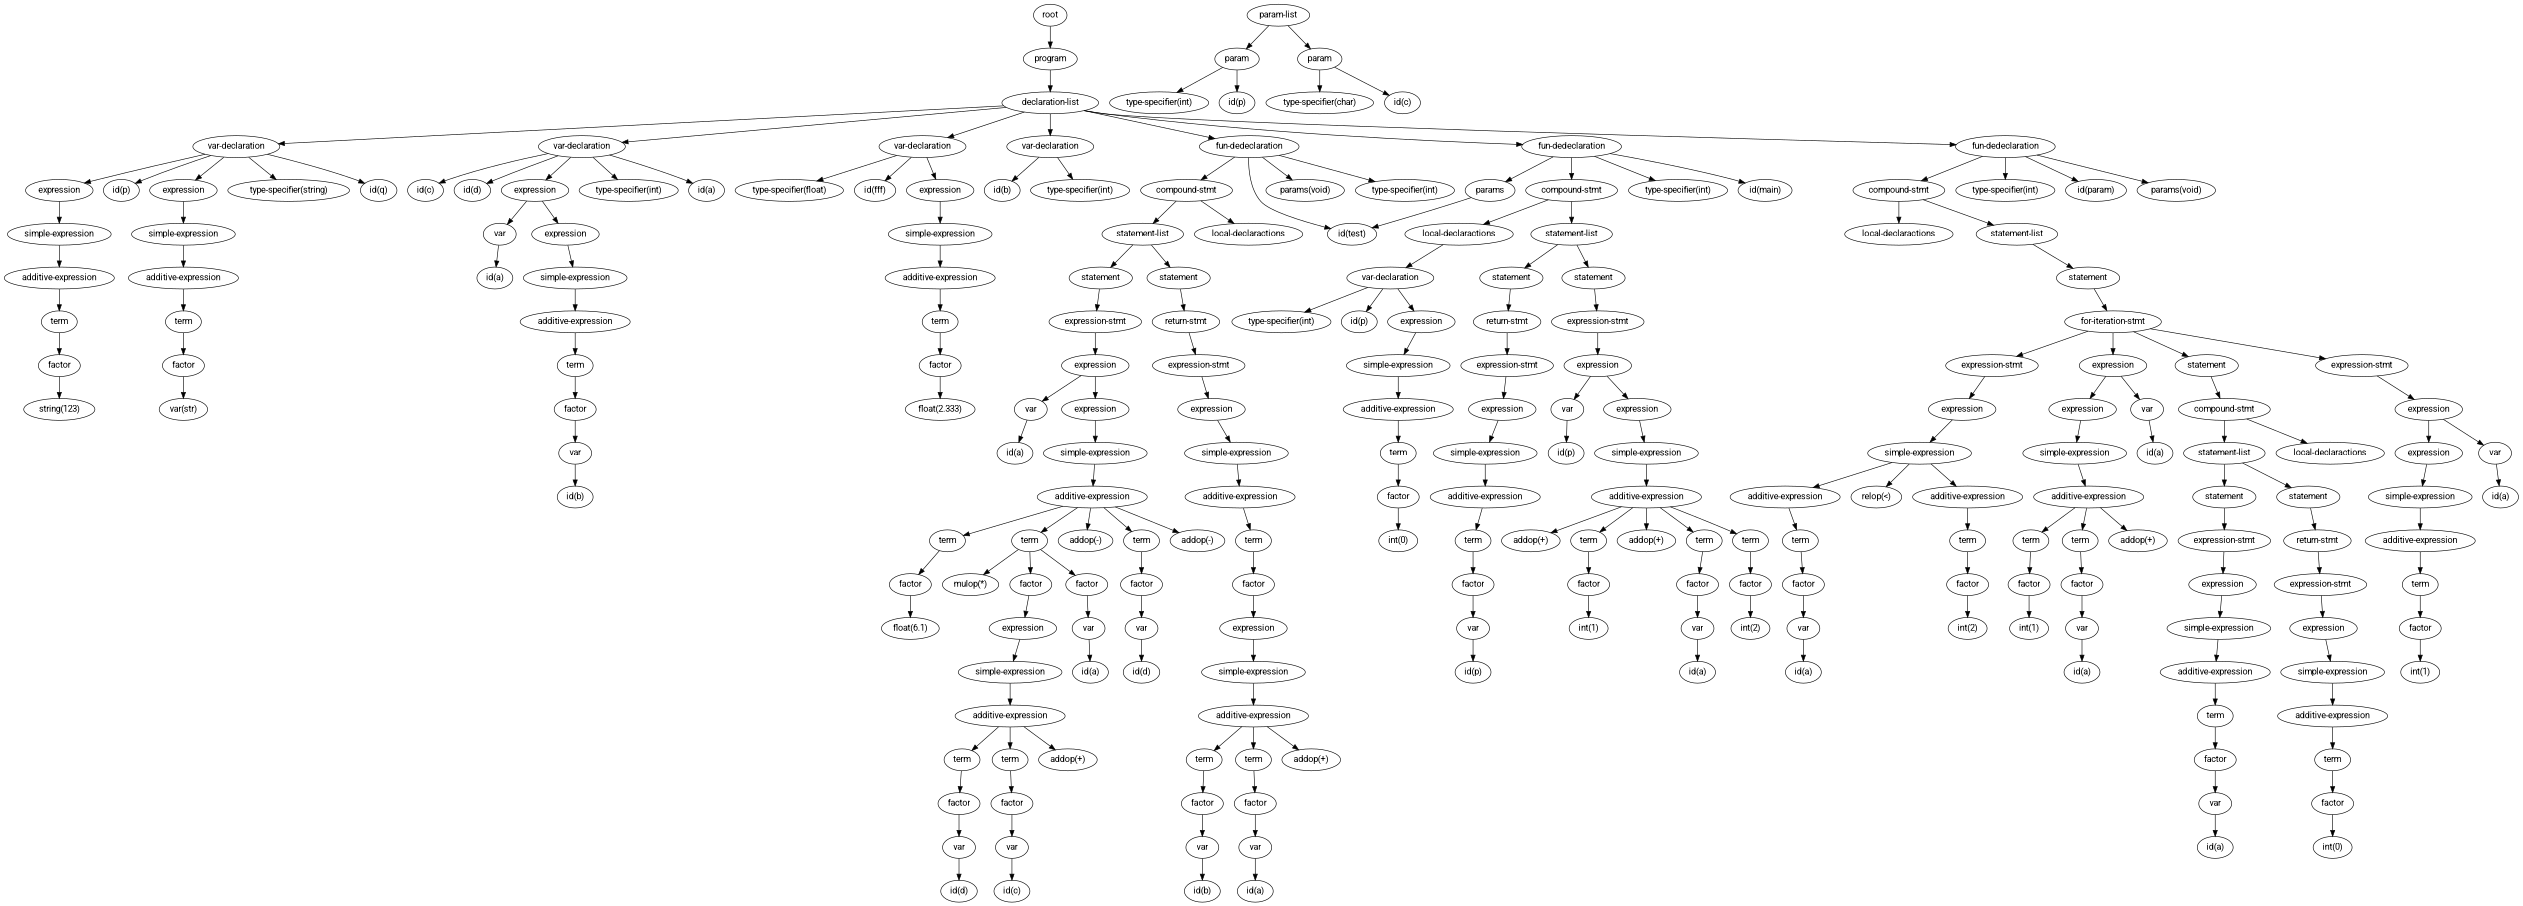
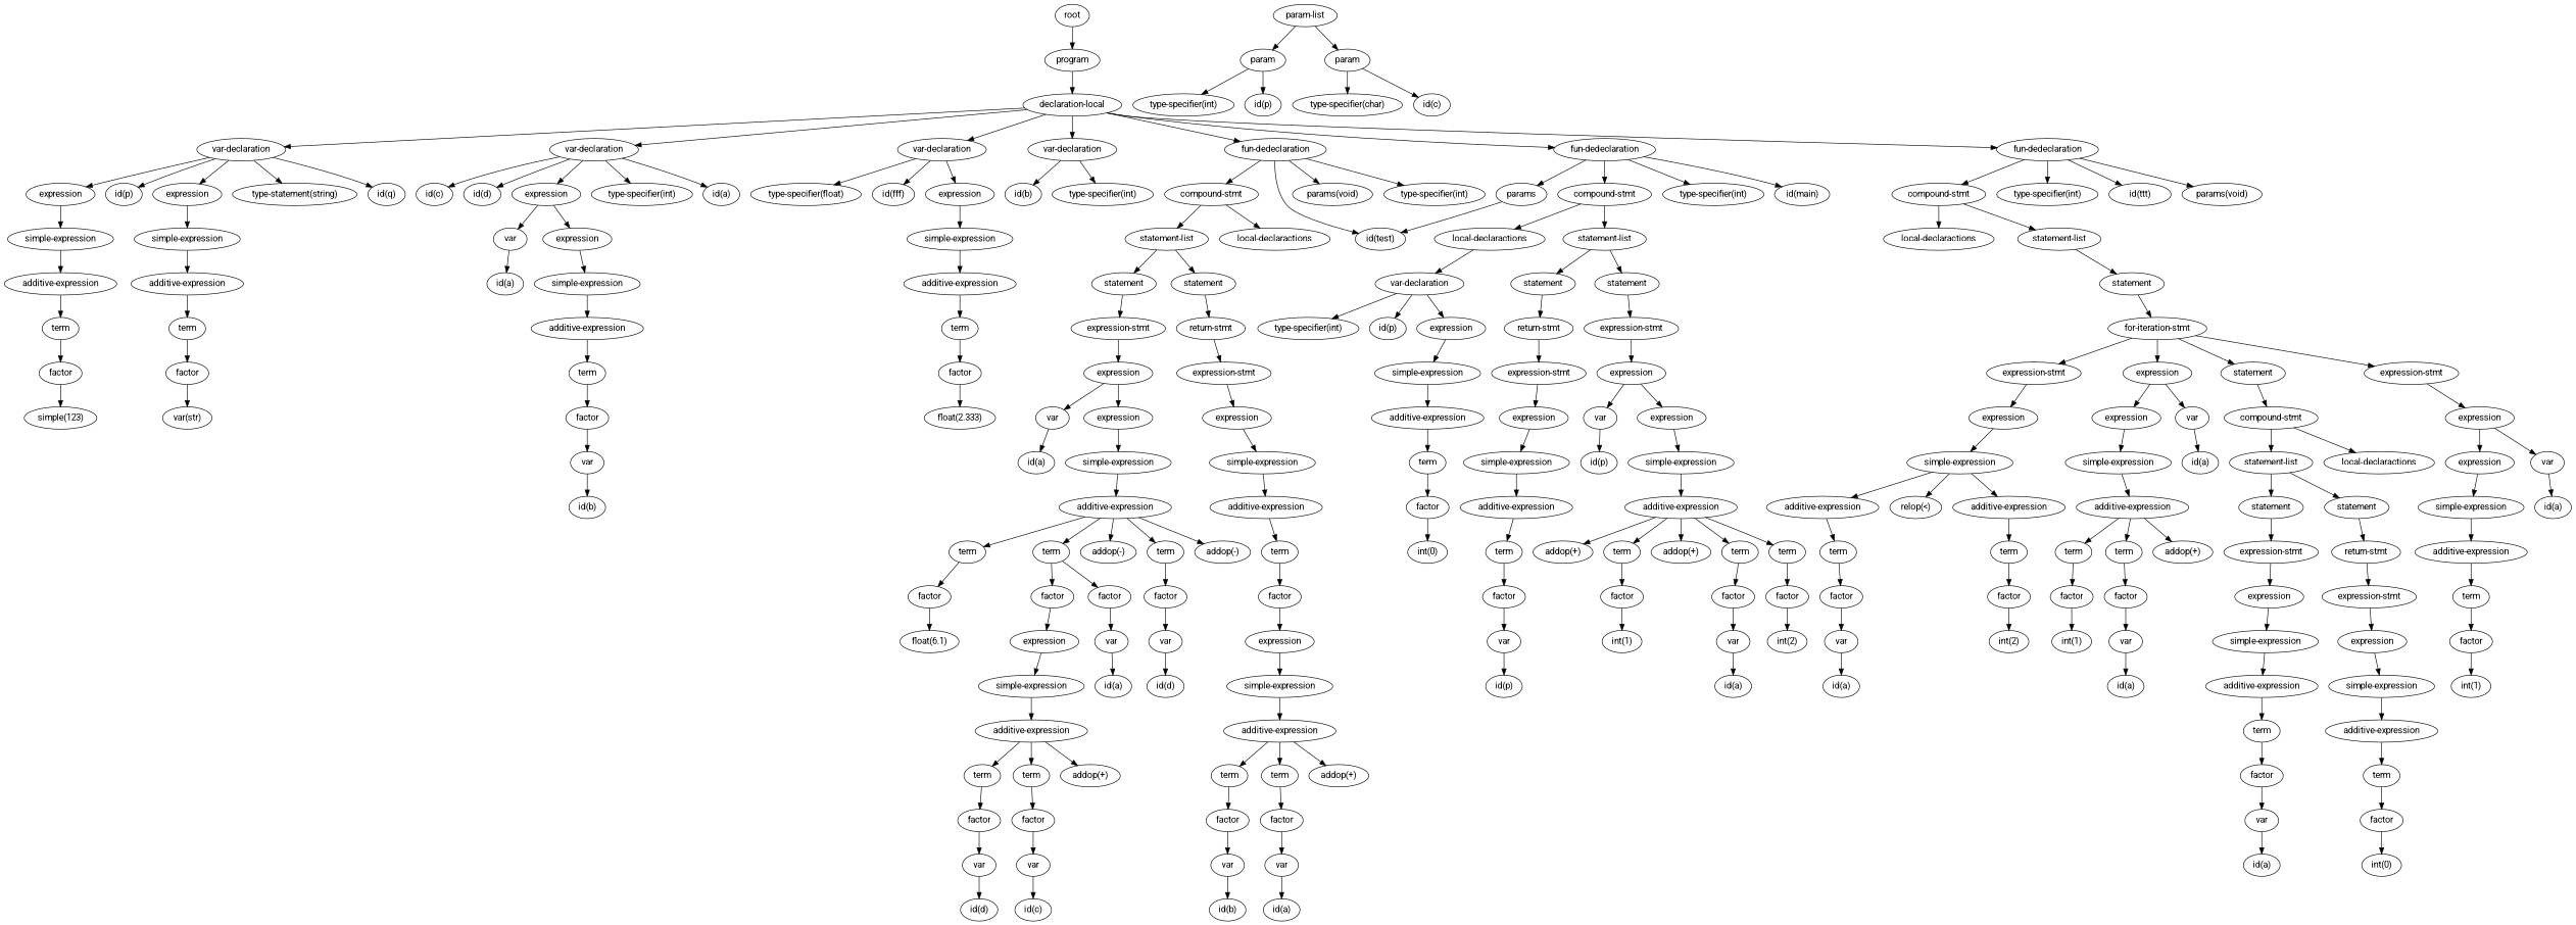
  digraph {
    fontname=Roboto
    node [fontname=Roboto]
    edge [fontname=Roboto]
    n1 [label=root]
    n2 [label=program]
-   n3 [label="declaration-list"]
+   n3 [label="declaration-local"]
    n4 [label="var-declaration"]
    n5 [label="var-declaration"]
    n6 [label="var-declaration"]
    n7 [label="var-declaration"]
    n8 [label="fun-dedeclaration"]
    n9 [label="fun-dedeclaration"]
    n10 [label="fun-dedeclaration"]
-   n11 [label="type-specifier(string)"]
+   n11 [label="type-statement(string)"]
    n12 [label="id(q)"]
    n13 [label=expression]
    n14 [label="id(p)"]
    n15 [label=expression]
    n16 [label="type-specifier(int)"]
    n17 [label="id(a)"]
    n18 [label="id(c)"]
    n19 [label="id(d)"]
    n20 [label=expression]
    n21 [label="type-specifier(float)"]
    n22 [label="id(fff)"]
    n23 [label=expression]
    n24 [label="type-specifier(int)"]
    n25 [label="id(b)"]
    n26 [label="type-specifier(int)"]
    n27 [label="id(test)"]
    n28 [label="params(void)"]
    n29 [label="compound-stmt"]
    n30 [label="type-specifier(int)"]
    n31 [label="id(main)"]
    n32 [label=params]
    n33 [label="compound-stmt"]
    n34 [label="type-specifier(int)"]
-   n35 [label="id(param)"]
+   n35 [label="id(ttt)"]
    n36 [label="params(void)"]
    n37 [label="compound-stmt"]
    n38 [label="simple-expression"]
    n39 [label="simple-expression"]
    n40 [label="additive-expression"]
    n41 [label=term]
    n42 [label=factor]
-   n43 [label="string(123)"]
+   n43 [label="simple(123)"]
    n44 [label="additive-expression"]
    n45 [label=term]
    n46 [label=factor]
    n47 [label="var(str)"]
    n48 [label=var]
    n49 [label=expression]
    n50 [label="id(a)"]
    n51 [label="simple-expression"]
    n52 [label="additive-expression"]
    n53 [label=term]
    n54 [label=factor]
    n55 [label=var]
    n56 [label="id(b)"]
    n57 [label="simple-expression"]
    n58 [label="additive-expression"]
    n59 [label=term]
    n60 [label=factor]
    n61 [label="float(2.333)"]
    n62 [label="local-declaractions"]
    n63 [label="statement-list"]
    n64 [label=statement]
    n65 [label=statement]
    n66 [label="expression-stmt"]
    n67 [label="return-stmt"]
    n68 [label=expression]
    n69 [label=var]
    n70 [label=expression]
    n71 [label="id(a)"]
    n72 [label="simple-expression"]
    n73 [label="additive-expression"]
    n74 [label=term]
    n75 [label="addop(-)"]
    n76 [label=term]
    n77 [label="addop(-)"]
    n78 [label=term]
    n79 [label=factor]
-   n80 [label="mulop(*)"]
    n81 [label=factor]
    n82 [label=factor]
    n83 [label=factor]
    n84 [label=var]
    n85 [label=expression]
    n86 [label="id(a)"]
    n87 [label="simple-expression"]
    n88 [label="additive-expression"]
    n89 [label=term]
    n90 [label="addop(+)"]
    n91 [label=term]
    n92 [label=factor]
    n93 [label=factor]
    n94 [label=var]
    n95 [label="id(c)"]
    n96 [label=var]
    n97 [label="id(d)"]
    n98 [label=var]
    n99 [label="id(d)"]
    n100 [label="float(6.1)"]
    n101 [label="expression-stmt"]
    n102 [label=expression]
    n103 [label="simple-expression"]
    n104 [label="additive-expression"]
    n105 [label=term]
    n106 [label=factor]
    n107 [label=expression]
    n108 [label="simple-expression"]
    n109 [label="additive-expression"]
    n110 [label=term]
    n111 [label="addop(+)"]
    n112 [label=term]
    n113 [label=factor]
    n114 [label=factor]
    n115 [label=var]
    n116 [label="id(a)"]
    n117 [label=var]
    n118 [label="id(b)"]
    n119 [label="local-declaractions"]
    n120 [label="statement-list"]
    n121 [label="param-list"]
    n122 [label=param]
    n123 [label=param]
    n124 [label="type-specifier(int)"]
    n125 [label="id(p)"]
    n126 [label="type-specifier(char)"]
    n127 [label="id(c)"]
    n128 [label="var-declaration"]
    n129 [label=statement]
    n130 [label=statement]
    n131 [label="type-specifier(int)"]
    n132 [label="id(p)"]
    n133 [label=expression]
    n134 [label="simple-expression"]
    n135 [label="additive-expression"]
    n136 [label=term]
    n137 [label=factor]
    n138 [label="int(0)"]
    n139 [label="expression-stmt"]
    n140 [label="return-stmt"]
    n141 [label=expression]
    n142 [label=var]
    n143 [label=expression]
    n144 [label="id(p)"]
    n145 [label="simple-expression"]
    n146 [label="additive-expression"]
    n147 [label=term]
    n148 [label="addop(+)"]
    n149 [label=term]
    n150 [label="addop(+)"]
    n151 [label=term]
    n152 [label=factor]
    n153 [label=factor]
    n154 [label=factor]
    n155 [label="int(2)"]
    n156 [label="int(1)"]
    n157 [label=var]
    n158 [label="id(a)"]
    n159 [label="expression-stmt"]
    n160 [label=expression]
    n161 [label="simple-expression"]
    n162 [label="additive-expression"]
    n163 [label=term]
    n164 [label=factor]
    n165 [label=var]
    n166 [label="id(p)"]
    n167 [label="local-declaractions"]
    n168 [label="statement-list"]
    n169 [label=statement]
    n170 [label="for-iteration-stmt"]
    n171 [label="expression-stmt"]
    n172 [label="expression-stmt"]
    n173 [label=expression]
    n174 [label=statement]
    n175 [label=expression]
    n176 [label=expression]
    n177 [label=var]
    n178 [label=expression]
    n179 [label="compound-stmt"]
    n180 [label=var]
    n181 [label=expression]
    n182 [label="id(a)"]
    n183 [label="simple-expression"]
    n184 [label="additive-expression"]
    n185 [label=term]
    n186 [label=factor]
    n187 [label="int(1)"]
    n188 [label="simple-expression"]
    n189 [label="additive-expression"]
    n190 [label="relop(<)"]
    n191 [label="additive-expression"]
    n192 [label=term]
    n193 [label=term]
    n194 [label=factor]
    n195 [label=var]
    n196 [label="id(a)"]
    n197 [label=factor]
    n198 [label="int(2)"]
    n199 [label="id(a)"]
    n200 [label="simple-expression"]
    n201 [label="additive-expression"]
    n202 [label=term]
    n203 [label="addop(+)"]
    n204 [label=term]
    n205 [label=factor]
    n206 [label=factor]
    n207 [label=var]
    n208 [label="id(a)"]
    n209 [label="int(1)"]
    n210 [label="local-declaractions"]
    n211 [label="statement-list"]
    n212 [label=statement]
    n213 [label=statement]
    n214 [label="expression-stmt"]
    n215 [label="return-stmt"]
    n216 [label=expression]
    n217 [label="simple-expression"]
    n218 [label="additive-expression"]
    n219 [label=term]
    n220 [label=factor]
    n221 [label=var]
    n222 [label="id(a)"]
    n223 [label="expression-stmt"]
    n224 [label=expression]
    n225 [label="simple-expression"]
    n226 [label="additive-expression"]
    n227 [label=term]
    n228 [label=factor]
    n229 [label="int(0)"]
    n1 -> n2
    n2 -> n3
    n3 -> n4
    n3 -> n5
    n3 -> n6
    n3 -> n7
    n3 -> n8
    n3 -> n9
    n3 -> n10
    n4 -> n11
    n4 -> n12
    n4 -> n13
    n4 -> n14
    n4 -> n15
    n5 -> n16
    n5 -> n17
    n5 -> n18
    n5 -> n19
    n5 -> n20
    n6 -> n21
    n6 -> n22
    n6 -> n23
    n7 -> n24
    n7 -> n25
    n8 -> n26
    n8 -> n27
    n8 -> n28
    n8 -> n29
    n9 -> n30
    n9 -> n31
    n9 -> n32
    n9 -> n33
    n10 -> n34
    n10 -> n35
    n10 -> n36
    n10 -> n37
    n13 -> n38
    n15 -> n39
    n20 -> n48
    n20 -> n49
    n23 -> n57
    n29 -> n62
    n29 -> n63
    n32 -> n27
    n33 -> n119
    n33 -> n120
    n37 -> n167
    n37 -> n168
    n38 -> n40
    n39 -> n44
    n40 -> n41
    n41 -> n42
    n42 -> n43
    n44 -> n45
    n45 -> n46
    n46 -> n47
    n48 -> n50
    n49 -> n51
    n51 -> n52
    n52 -> n53
    n53 -> n54
    n54 -> n55
    n55 -> n56
    n57 -> n58
    n58 -> n59
    n59 -> n60
    n60 -> n61
    n63 -> n64
    n63 -> n65
    n64 -> n66
    n65 -> n67
    n66 -> n68
    n67 -> n101
    n68 -> n69
    n68 -> n70
    n69 -> n71
    n70 -> n72
    n72 -> n73
    n73 -> n74
    n73 -> n75
    n73 -> n76
    n73 -> n77
    n73 -> n78
    n74 -> n79
-   n74 -> n80
    n74 -> n81
    n76 -> n82
    n78 -> n83
    n79 -> n84
    n81 -> n85
    n82 -> n98
    n83 -> n100
    n84 -> n86
    n85 -> n87
    n87 -> n88
    n88 -> n89
    n88 -> n90
    n88 -> n91
    n89 -> n92
    n91 -> n93
    n92 -> n94
    n93 -> n96
    n94 -> n95
    n96 -> n97
    n98 -> n99
    n101 -> n102
    n102 -> n103
    n103 -> n104
    n104 -> n105
    n105 -> n106
    n106 -> n107
    n107 -> n108
    n108 -> n109
    n109 -> n110
    n109 -> n111
    n109 -> n112
    n110 -> n113
    n112 -> n114
    n113 -> n115
    n114 -> n117
    n115 -> n116
    n117 -> n118
    n119 -> n128
    n120 -> n129
    n120 -> n130
    n121 -> n122
    n121 -> n123
    n122 -> n124
    n122 -> n125
    n123 -> n126
    n123 -> n127
    n128 -> n131
    n128 -> n132
    n128 -> n133
    n129 -> n139
    n130 -> n140
    n133 -> n134
    n134 -> n135
    n135 -> n136
    n136 -> n137
    n137 -> n138
    n139 -> n141
    n140 -> n159
    n141 -> n142
    n141 -> n143
    n142 -> n144
    n143 -> n145
    n145 -> n146
    n146 -> n147
    n146 -> n148
    n146 -> n149
    n146 -> n150
    n146 -> n151
    n147 -> n152
    n149 -> n153
    n151 -> n154
    n152 -> n155
    n153 -> n156
    n154 -> n157
    n157 -> n158
    n159 -> n160
    n160 -> n161
    n161 -> n162
    n162 -> n163
    n163 -> n164
    n164 -> n165
    n165 -> n166
    n168 -> n169
    n169 -> n170
    n170 -> n171
    n170 -> n172
    n170 -> n173
    n170 -> n174
    n171 -> n175
    n172 -> n176
    n173 -> n177
    n173 -> n178
    n174 -> n179
    n175 -> n180
    n175 -> n181
    n176 -> n188
    n177 -> n199
    n178 -> n200
    n179 -> n210
    n179 -> n211
    n180 -> n182
    n181 -> n183
    n183 -> n184
    n184 -> n185
    n185 -> n186
    n186 -> n187
    n188 -> n189
    n188 -> n190
    n188 -> n191
    n189 -> n192
    n191 -> n193
    n192 -> n194
    n193 -> n197
    n194 -> n195
    n195 -> n196
    n197 -> n198
    n200 -> n201
    n201 -> n202
    n201 -> n203
    n201 -> n204
    n202 -> n205
    n204 -> n206
    n205 -> n207
    n206 -> n209
    n207 -> n208
    n211 -> n212
    n211 -> n213
    n212 -> n214
    n213 -> n215
    n214 -> n216
    n215 -> n223
    n216 -> n217
    n217 -> n218
    n218 -> n219
    n219 -> n220
    n220 -> n221
    n221 -> n222
    n223 -> n224
    n224 -> n225
    n225 -> n226
    n226 -> n227
    n227 -> n228
    n228 -> n229
  }
